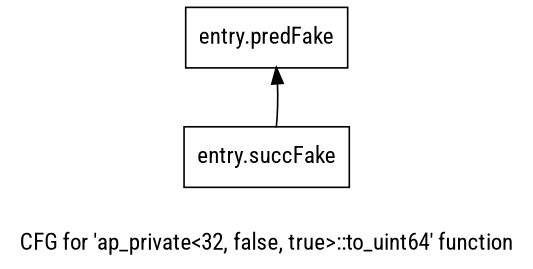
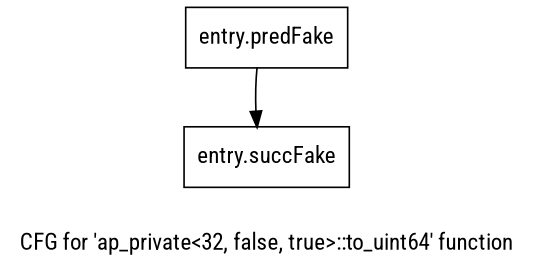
  digraph {
    label="CFG for 'ap_private\<32, false, true\>::to_uint64' function"
    fontname="Roboto Condensed"
    node [shape=record fontname="Roboto Condensed"]
    n1 [label="{entry.predFake}"]
    n2 [filename="/home/omerfaruk/tools/Xilinx/Vitis_HLS/2023.2/include/etc/ap_private.h" label="{entry.succFake}" linenumber=1939]
-   n2 -> n1 [execusionnum=0 filename="/home/omerfaruk/tools/Xilinx/Vitis_HLS/2023.2/include/etc/ap_private.h" fontname="Roboto Condensed"]
+   n1 -> n2 [execusionnum=0 filename="/home/omerfaruk/tools/Xilinx/Vitis_HLS/2023.2/include/etc/ap_private.h" fontname="Roboto Condensed"]
  }
